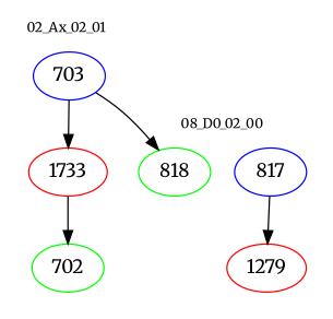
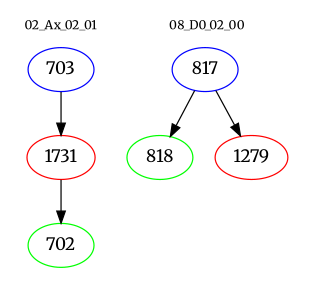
  digraph {
    fontname=Merriweather
    node [color=blue fontname=Merriweather]
    edge [color=black fontname=Merriweather]
    n1 [label=703]
    n2 [color=green label=702]
-   n3 [color=red label=1733]
+   n3 [color=red label=1731]
    n4 [label=817]
    n5 [color=green label=818]
    n6 [color=red label=1279]
    subgraph cluster_1 {
      color=white
      fontsize=10
      label="02_Ax_02_01"
      n1
      n2
      n3
    }
    subgraph cluster_2 {
      color=white
      fontsize=10
      label="08_D0_02_00"
      n4
      n5
      n6
    }
    n1 -> n3
    n3 -> n2
-   n1 -> n5
+   n4 -> n5
    n4 -> n6
  }
